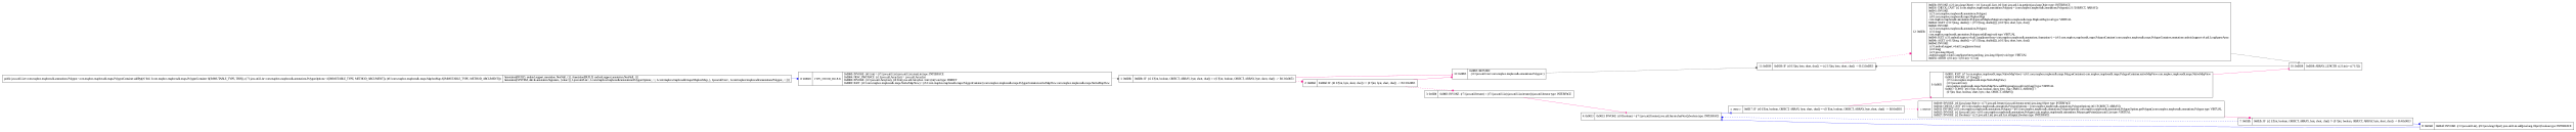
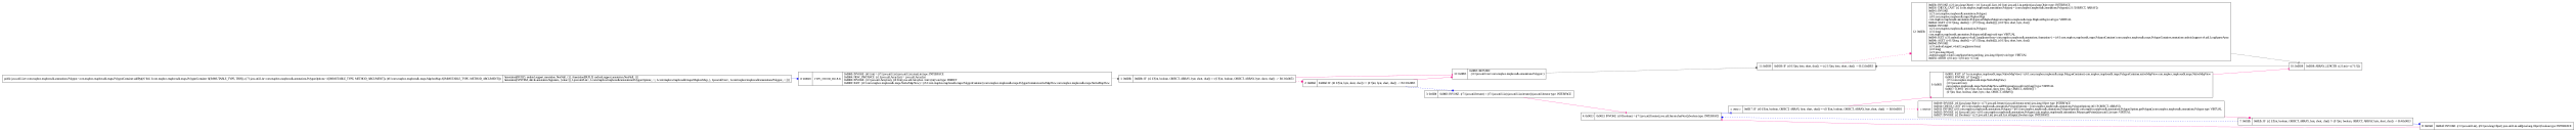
  digraph {
    fontname="Liberation Serif"
    rankdir=LR
    node [fontname="Liberation Serif" shape=record]
    edge [arrowhead=tee color=deeppink fontname="Liberation Serif"]
    n1 [label="{0\:\ 0x0000|TYPE_ENTER_BLOCK\l|0x0000: INVOKE  (r0 I:int) = (r7 I:java.util.List) java.util.List.size():int type: INTERFACE \l0x0004: NEW_INSTANCE  (r1 I:java.util.ArrayList) =  java.util.ArrayList \l0x0006: INVOKE  (r1 I:java.util.ArrayList), (r0 I:int) java.util.ArrayList.\<init\>(int):void type: DIRECT \l0x0009: IGET  (r2 I:com.mapbox.mapboxsdk.maps.NativeMapView) = (r6 I:com.mapbox.mapboxsdk.maps.PolygonContainer) com.mapbox.mapboxsdk.maps.PolygonContainer.nativeMapView com.mapbox.mapboxsdk.maps.NativeMapView \l}"]
    n2 [label="{1\:\ 0x000b|0x000b: IF  (r2 I:?[int, boolean, OBJECT, ARRAY, byte, short, char]) == (0 ?[int, boolean, OBJECT, ARRAY, byte, short, char])  \-\> B:13:0x0053 \l}"]
    n3 [label="{2\:\ 0x000d|0x000d: IF  (r0 I:?[int, byte, short, char]) \<= (0 ?[int, byte, short, char])  \-\> B:13:0x0053 \l}"]
    n4 [label="{13\:\ 0x0053|0x0053: RETURN  \l  (r1 I:java.util.List\<com.mapbox.mapboxsdk.annotations.Polygon\>)\l \l}"]
    n5 [label="{3\:\ 0x000f|0x000f: INVOKE  (r7 I:java.util.Iterator) = (r7 I:java.util.List) java.util.List.iterator():java.util.Iterator type: INTERFACE \l}"]
    n6 [label="{11\:\ 0x0039|0x0039: IF  (r0 I:?[int, byte, short, char]) \>= (r2 I:?[int, byte, short, char])  \-\> B:13:0x0053 \l}"]
    n7 [label="{4\:\ 0x0013|0x0013: INVOKE  (r0 I:boolean) = (r7 I:java.util.Iterator) java.util.Iterator.hasNext():boolean type: INTERFACE \l}"]
    n8 [label="{5\:\ 0x0017|0x0017: IF  (r0 I:?[int, boolean, OBJECT, ARRAY, byte, short, char]) == (0 ?[int, boolean, OBJECT, ARRAY, byte, short, char])  \-\> B:9:0x0031 \l}"]
    n9 [label="{6\:\ 0x0019|0x0019: INVOKE  (r0 I:java.lang.Object) = (r7 I:java.util.Iterator) java.util.Iterator.next():java.lang.Object type: INTERFACE \l0x001d: CHECK_CAST  (r0 I:com.mapbox.mapboxsdk.annotations.PolygonOptions) = (com.mapbox.mapboxsdk.annotations.PolygonOptions) (r0 I:?[OBJECT, ARRAY]) \l0x001f: INVOKE  (r0 I:com.mapbox.mapboxsdk.annotations.Polygon) = (r0 I:com.mapbox.mapboxsdk.annotations.PolygonOptions) com.mapbox.mapboxsdk.annotations.PolygonOptions.getPolygon():com.mapbox.mapboxsdk.annotations.Polygon type: VIRTUAL \l0x0023: INVOKE  (r2 I:java.util.List) = (r0 I:com.mapbox.mapboxsdk.annotations.Polygon) com.mapbox.mapboxsdk.annotations.Polygon.getPoints():java.util.List type: VIRTUAL \l0x0027: INVOKE  (r2 I:boolean) = (r2 I:java.util.List) java.util.List.isEmpty():boolean type: INTERFACE \l}"]
    n10 [label="{9\:\ 0x0031|0x0031: IGET  (r7 I:com.mapbox.mapboxsdk.maps.NativeMapView) = (r6 I:com.mapbox.mapboxsdk.maps.PolygonContainer) com.mapbox.mapboxsdk.maps.PolygonContainer.nativeMapView com.mapbox.mapboxsdk.maps.NativeMapView \l0x0033: INVOKE  (r7 I:long[]) = \l  (r7 I:com.mapbox.mapboxsdk.maps.NativeMapView)\l  (r1 I:java.util.List)\l com.mapbox.mapboxsdk.maps.NativeMapView.addPolygons(java.util.List):long[] type: VIRTUAL \l0x0037: CONST  (r0 I:?[int, float, boolean, short, byte, char, OBJECT, ARRAY]) = \l  (0 ?[int, float, boolean, short, byte, char, OBJECT, ARRAY])\l \l}"]
    n11 [label="{7\:\ 0x002b|0x002b: IF  (r2 I:?[int, boolean, OBJECT, ARRAY, byte, short, char]) != (0 ?[int, boolean, OBJECT, ARRAY, byte, short, char])  \-\> B:4:0x0013 \l}"]
    n12 [label="{10\:\ 0x0038|0x0038: ARRAY_LENGTH  (r2 I:int) = (r7 I:?[]) \l}"]
    n13 [label="{8\:\ 0x002d|0x002d: INVOKE  (r1 I:java.util.List), (r0 I:java.lang.Object) java.util.List.add(java.lang.Object):boolean type: INTERFACE \l}"]
    n14 [label="{12\:\ 0x003b|0x003b: INVOKE  (r2 I:java.lang.Object) = (r1 I:java.util.List), (r0 I:int) java.util.List.get(int):java.lang.Object type: INTERFACE \l0x003f: CHECK_CAST  (r2 I:com.mapbox.mapboxsdk.annotations.Polygon) = (com.mapbox.mapboxsdk.annotations.Polygon) (r2 I:?[OBJECT, ARRAY]) \l0x0041: INVOKE  \l  (r2 I:com.mapbox.mapboxsdk.annotations.Polygon)\l  (r8 I:com.mapbox.mapboxsdk.maps.MapboxMap)\l com.mapbox.mapboxsdk.annotations.Polygon.setMapboxMap(com.mapbox.mapboxsdk.maps.MapboxMap):void type: VIRTUAL \l0x0044: AGET  (r3 I:?[long, double]) = (r7 I:?[long, double][]), (r0 I:?[int, short, byte, char]) \l0x0046: INVOKE  \l  (r2 I:com.mapbox.mapboxsdk.annotations.Polygon)\l  (r3 I:long)\l com.mapbox.mapboxsdk.annotations.Polygon.setId(long):void type: VIRTUAL \l0x0049: IGET  (r3 I:android.support.v4.util.LongSparseArray\<com.mapbox.mapboxsdk.annotations.Annotation\>) = (r6 I:com.mapbox.mapboxsdk.maps.PolygonContainer) com.mapbox.mapboxsdk.maps.PolygonContainer.annotations android.support.v4.util.LongSparseArray \l0x004b: AGET  (r4 I:?[long, double]) = (r7 I:?[long, double][]), (r0 I:?[int, short, byte, char]) \l0x004d: INVOKE  \l  (r3 I:android.support.v4.util.LongSparseArray)\l  (r4 I:long)\l  (r2 I:java.lang.Object)\l android.support.v4.util.LongSparseArray.put(long, java.lang.Object):void type: VIRTUAL \l0x0050: ARITH  (r0 I:int) = (r0 I:int) + (1 int) \l}"]
    n15 [label="{public java.util.List\<com.mapbox.mapboxsdk.annotations.Polygon\> com.mapbox.mapboxsdk.maps.PolygonContainer.addBy((r6 'this' I:com.mapbox.mapboxsdk.maps.PolygonContainer A[IMMUTABLE_TYPE, THIS]), (r7 I:java.util.List\<com.mapbox.mapboxsdk.annotations.PolygonOptions\> A[IMMUTABLE_TYPE, METHOD_ARGUMENT]), (r8 I:com.mapbox.mapboxsdk.maps.MapboxMap A[IMMUTABLE_TYPE, METHOD_ARGUMENT]))  | Annotation[BUILD, android.support.annotation.NonNull, \{\}], Annotation[BUILD, android.support.annotation.NonNull, \{\}]\lAnnotation[SYSTEM, dalvik.annotation.Signature, \{value=[(, Ljava\/util\/List\<, Lcom\/mapbox\/mapboxsdk\/annotations\/PolygonOptions;, \>;, Lcom\/mapbox\/mapboxsdk\/maps\/MapboxMap;, ), Ljava\/util\/List\<, Lcom\/mapbox\/mapboxsdk\/annotations\/Polygon;, \>;]\}]\l}"]
    n1 -> n2 [arrowhead=box color=gray40]
    n2 -> n3 [arrowhead=box style=dashed]
    n2 -> n4
    n3 -> n4 [arrowhead=dot]
-   n3 -> n5 [arrowhead=dot style=dashed]
+   n3 -> n5 [arrowhead=dot color=blue style=dashed]
    n4 -> n6 [arrowhead=box color=gray40]
    n5 -> n7
    n6 -> n14 [arrowhead=box style=dashed]
    n7 -> n8 [color=blue]
    n8 -> n9 [style=dashed]
    n8 -> n10
    n9 -> n11 [arrowhead=box]
    n10 -> n12
    n11 -> n7 [arrowhead=dot color=blue style=dashed]
    n11 -> n13 [arrowhead=dot color=blue style=solid]
    n12 -> n6 [arrowhead=box color=gray40]
-   n13 -> n7 [color=blue]
+   n13 -> n7
    n14 -> n12 [color=gray40]
    n15 -> n1 [arrowhead=dot color=blue]
  }
